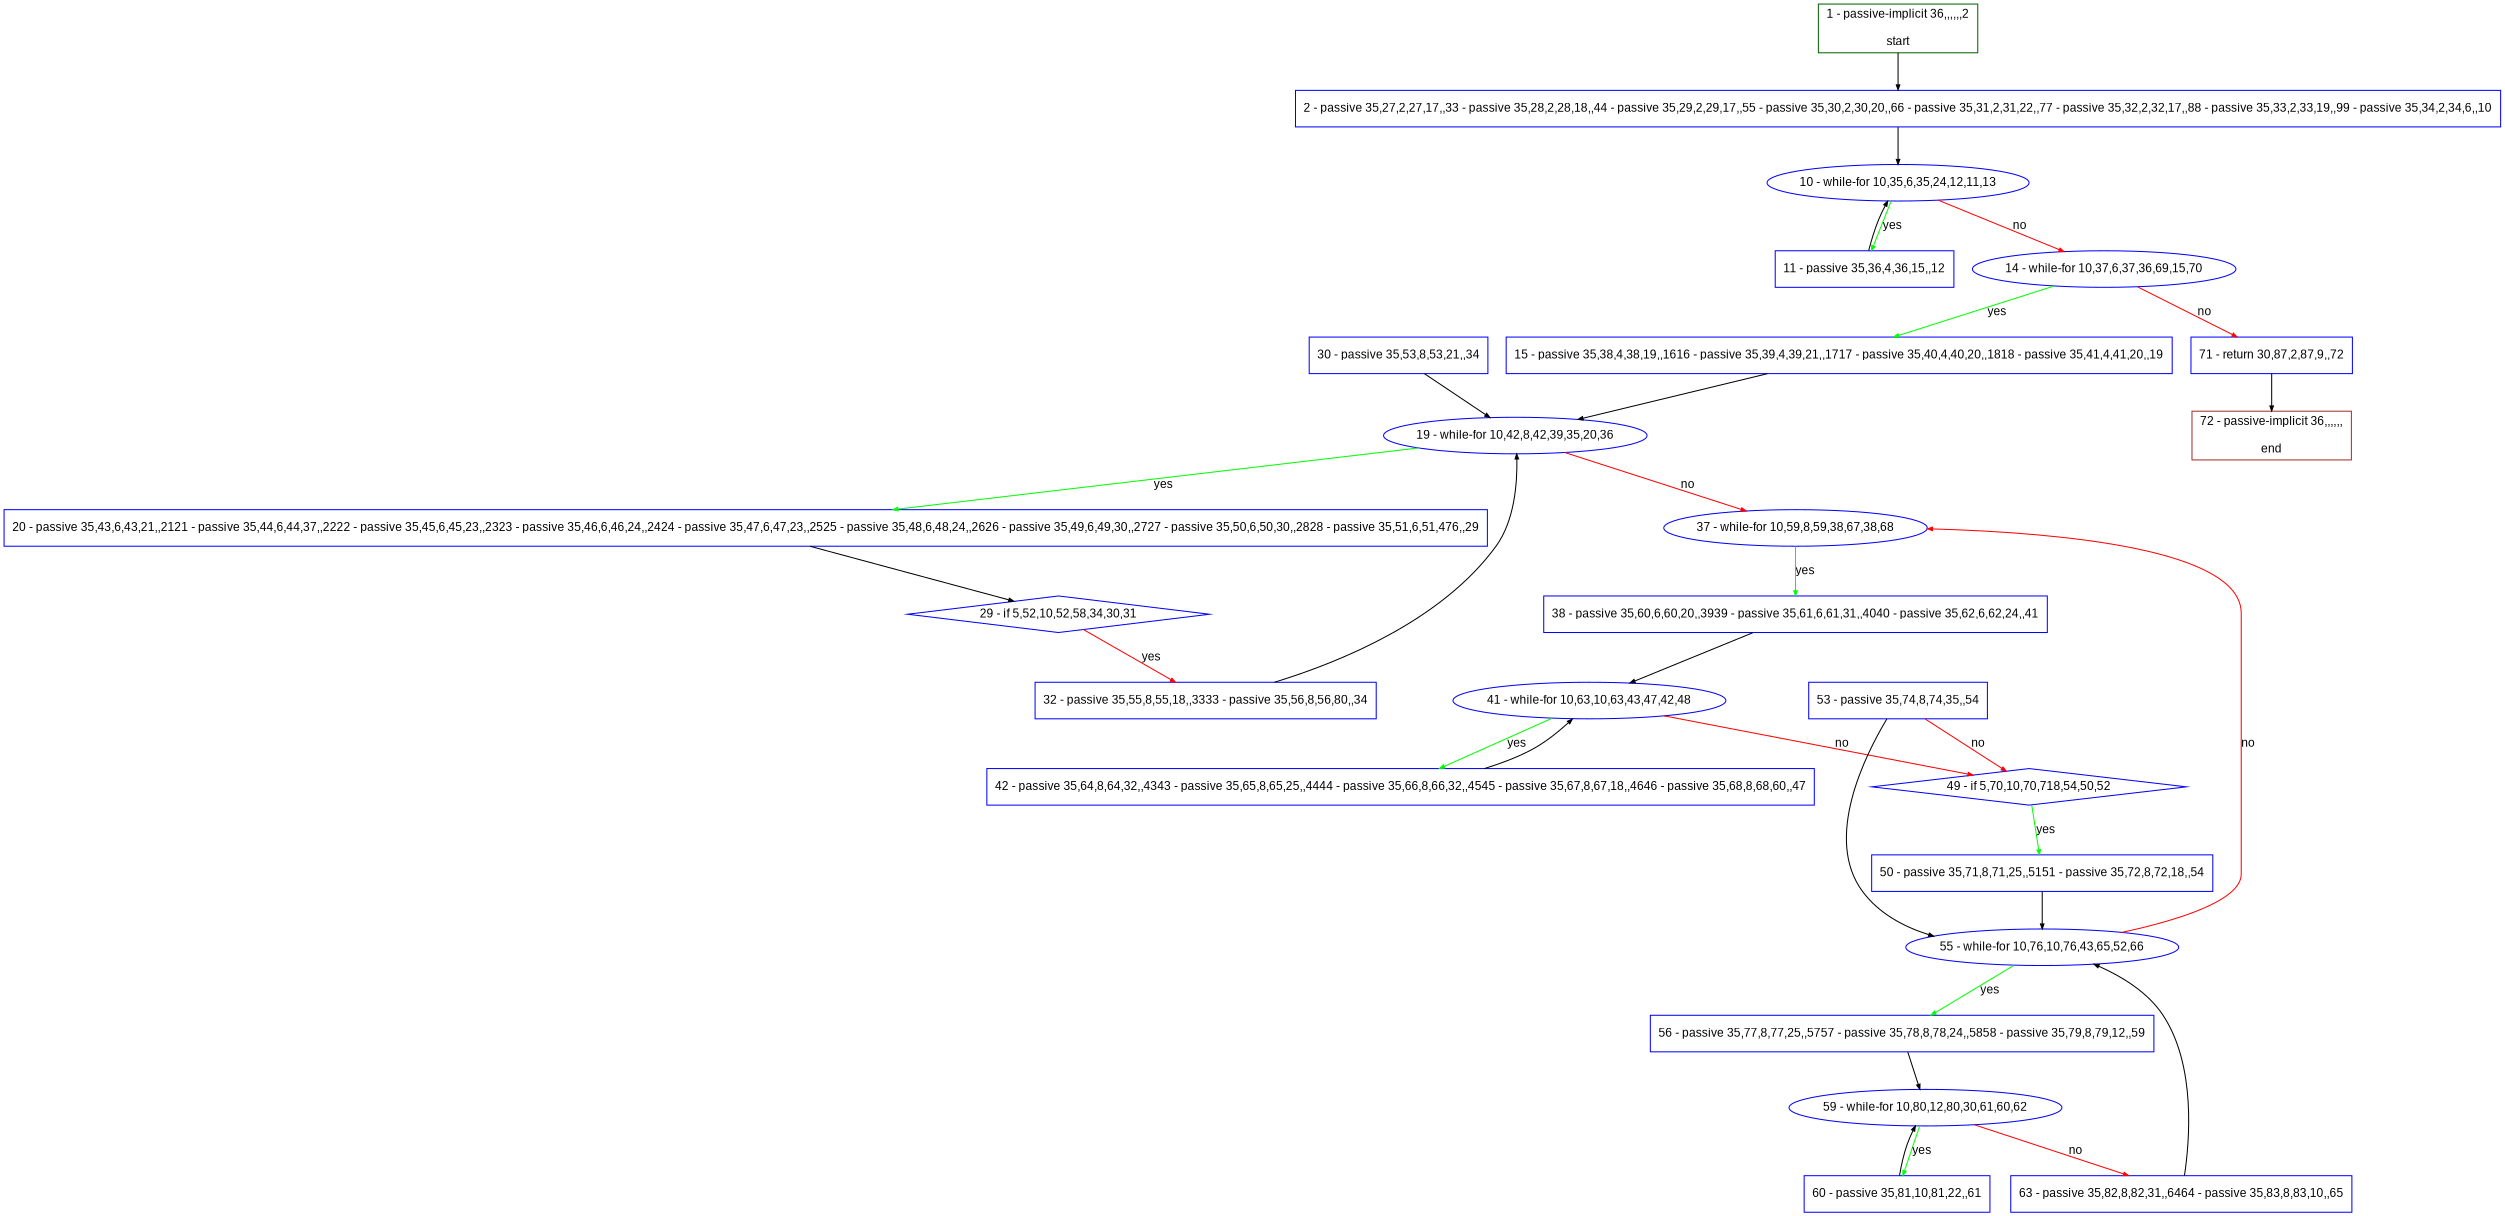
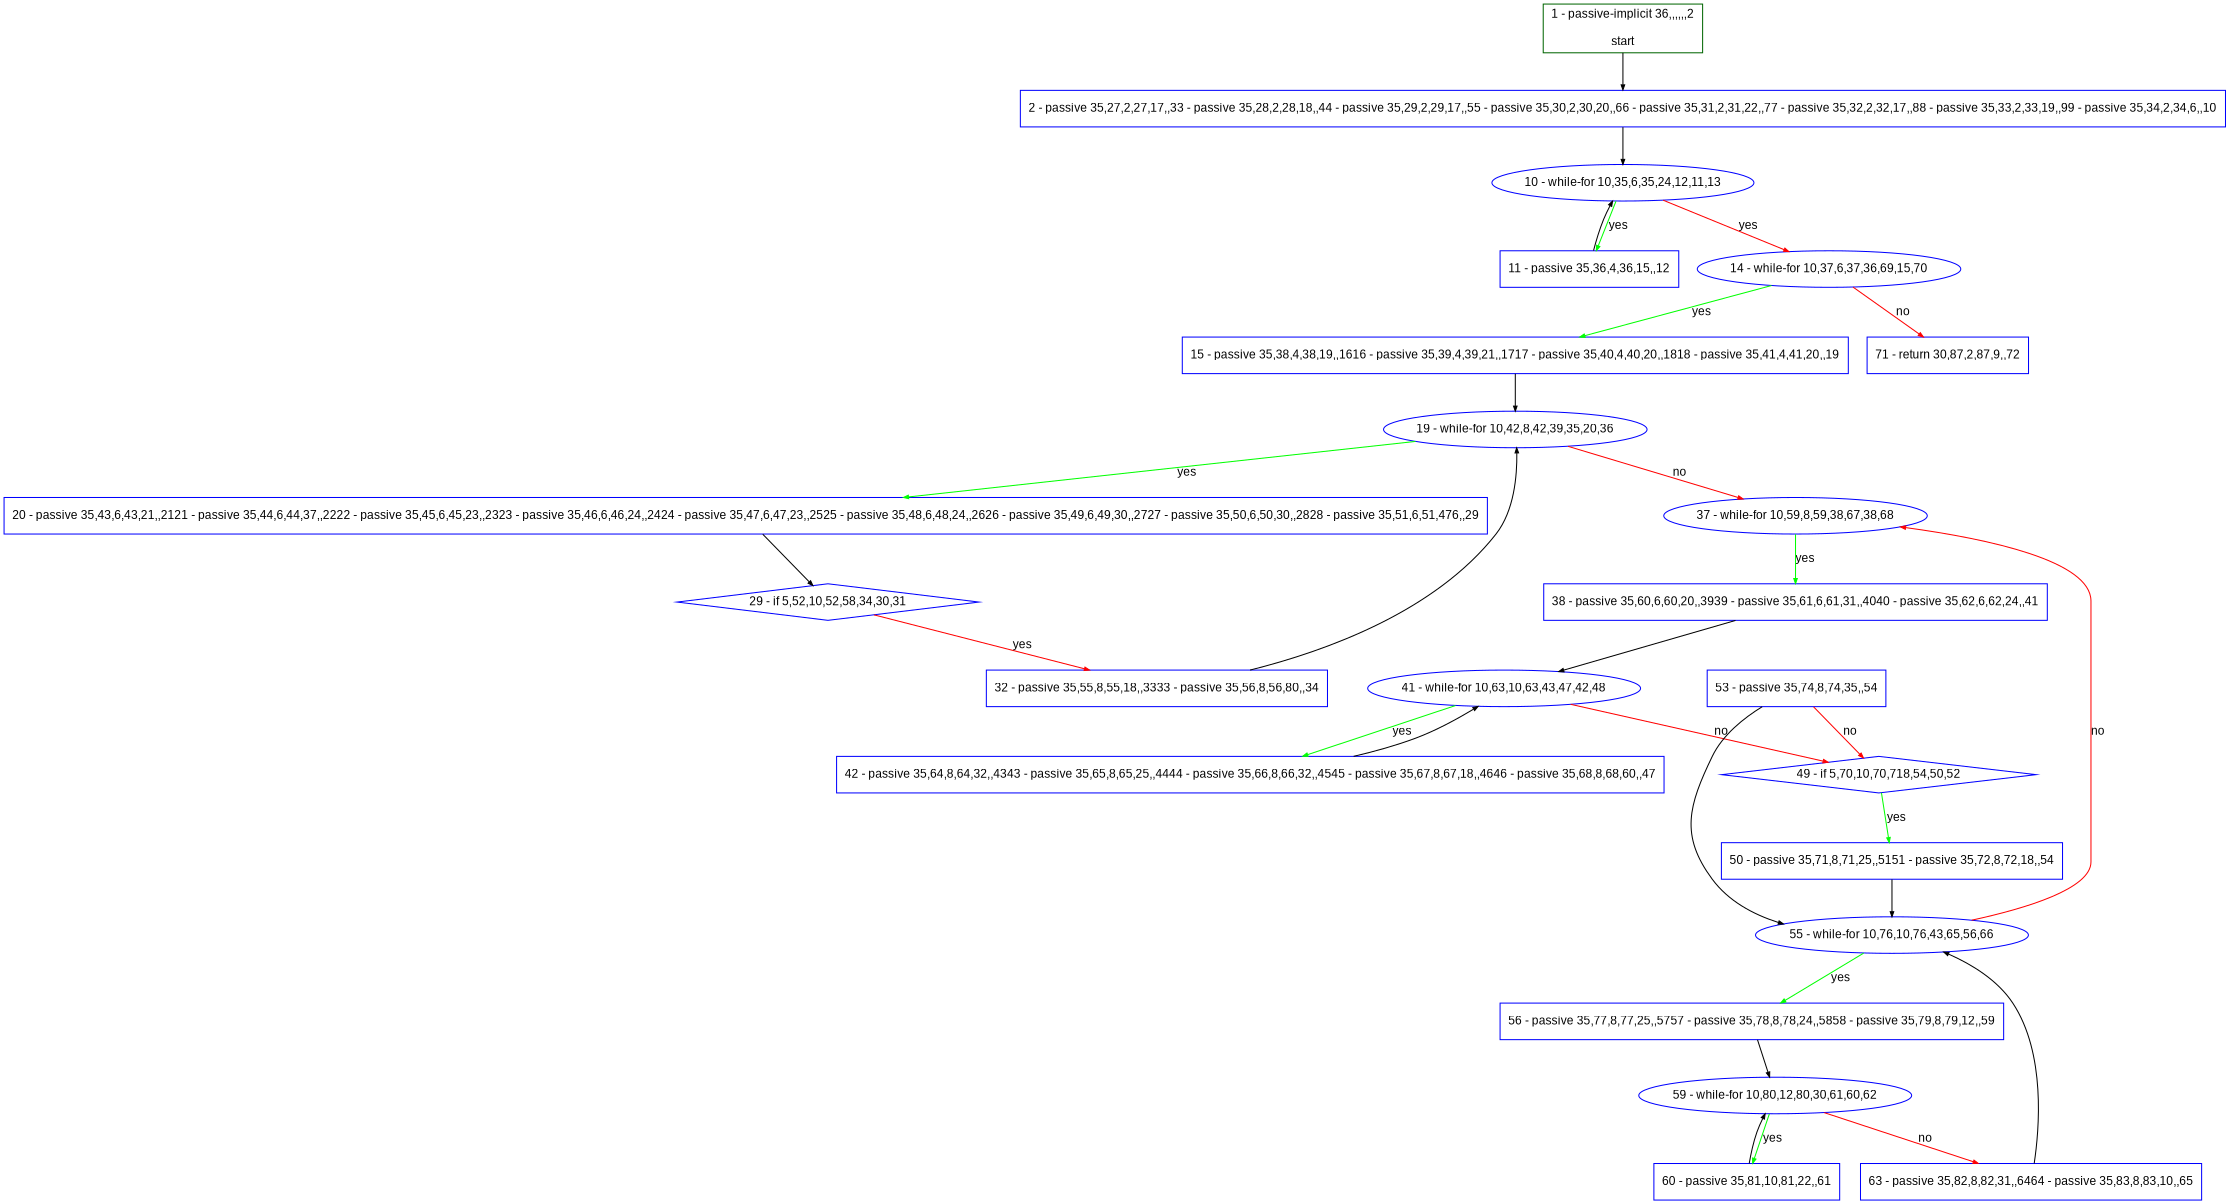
  digraph {
    bgcolor=white
    compound=true
    fillcolor="#FFFFCC"
    fontname=Arial
    fontsize=12
    pack=true
    packmode=clust
    style="rounded,filled"
    node [color="#0000ff" compound=true fillcolor="#ffffff" fixedsize=false fontname=Arial fontsize=12 node_initialized=no shape=box style=filled]
    edge [arrowhead=normal arrowsize=0.5 arrowtail=none color="#000000" compound=true dir=forward fontcolor=black fontname=Arial fontsize=12]
    n1 [label="2 - passive 35,27,2,27,17,,33 - passive 35,28,2,28,18,,44 - passive 35,29,2,29,17,,55 - passive 35,30,2,30,20,,66 - passive 35,31,2,31,22,,77 - passive 35,32,2,32,17,,88 - passive 35,33,2,33,19,,99 - passive 35,34,2,34,6,,10"]
    n2 [label="10 - while-for 10,35,6,35,24,12,11,13" shape=oval]
    n3 [label="11 - passive 35,36,4,36,15,,12"]
    n4 [label="14 - while-for 10,37,6,37,36,69,15,70" shape=oval]
    n5 [color="#006400" label="1 - passive-implicit 36,,,,,,2\n\nstart"]
    n6 [label="15 - passive 35,38,4,38,19,,1616 - passive 35,39,4,39,21,,1717 - passive 35,40,4,40,20,,1818 - passive 35,41,4,41,20,,19"]
    n7 [label="71 - return 30,87,2,87,9,,72"]
    n8 [label="19 - while-for 10,42,8,42,39,35,20,36" shape=oval]
-   n9 [color="#a52a2a" label="72 - passive-implicit 36,,,,,,\n\nend"]
    n10 [label="20 - passive 35,43,6,43,21,,2121 - passive 35,44,6,44,37,,2222 - passive 35,45,6,45,23,,2323 - passive 35,46,6,46,24,,2424 - passive 35,47,6,47,23,,2525 - passive 35,48,6,48,24,,2626 - passive 35,49,6,49,30,,2727 - passive 35,50,6,50,30,,2828 - passive 35,51,6,51,476,,29"]
    n11 [label="37 - while-for 10,59,8,59,38,67,38,68" shape=oval]
    n12 [label="29 - if 5,52,10,52,58,34,30,31" shape=diamond]
    n13 [label="38 - passive 35,60,6,60,20,,3939 - passive 35,61,6,61,31,,4040 - passive 35,62,6,62,24,,41"]
    n14 [label="32 - passive 35,55,8,55,18,,3333 - passive 35,56,8,56,80,,34"]
    n15 [label="41 - while-for 10,63,10,63,43,47,42,48" shape=oval]
-   n16 [label="30 - passive 35,53,8,53,21,,34"]
    n17 [label="42 - passive 35,64,8,64,32,,4343 - passive 35,65,8,65,25,,4444 - passive 35,66,8,66,32,,4545 - passive 35,67,8,67,18,,4646 - passive 35,68,8,68,60,,47"]
    n18 [label="49 - if 5,70,10,70,718,54,50,52" shape=diamond]
    n19 [label="50 - passive 35,71,8,71,25,,5151 - passive 35,72,8,72,18,,54"]
-   n20 [label="55 - while-for 10,76,10,76,43,65,52,66" shape=oval]
+   n20 [label="55 - while-for 10,76,10,76,43,65,56,66" shape=oval]
    n21 [label="53 - passive 35,74,8,74,35,,54"]
    n22 [label="56 - passive 35,77,8,77,25,,5757 - passive 35,78,8,78,24,,5858 - passive 35,79,8,79,12,,59"]
    n23 [label="59 - while-for 10,80,12,80,30,61,60,62" shape=oval]
    n24 [label="60 - passive 35,81,10,81,22,,61"]
    n25 [label="63 - passive 35,82,8,82,31,,6464 - passive 35,83,8,83,10,,65"]
    n1 -> n2
    n2 -> n3 [color="#00ff00" label=yes]
-   n2 -> n4 [color="#ff0000" label=no]
+   n2 -> n4 [color="#ff0000" label=yes]
    n3 -> n2
    n4 -> n6 [color="#00ff00" label=yes]
    n4 -> n7 [color="#ff0000" label=no]
    n5 -> n1
    n6 -> n8
-   n7 -> n9
    n8 -> n10 [color="#00ff00" label=yes]
    n8 -> n11 [color="#ff0000" label=no]
    n10 -> n12
    n11 -> n13 [color="#00ff00" label=yes]
    n12 -> n14 [color="#ff0000" label=yes]
    n13 -> n15
    n14 -> n8
    n15 -> n17 [color="#00ff00" label=yes]
    n15 -> n18 [color="#ff0000" label=no]
-   n16 -> n8
    n17 -> n15
    n18 -> n19 [color="#00ff00" label=yes]
    n19 -> n20
    n20 -> n11 [color="#ff0000" label=no]
    n20 -> n22 [color="#00ff00" label=yes]
    n21 -> n18 [color="#ff0000" label=no]
    n21 -> n20
    n22 -> n23
    n23 -> n24 [color="#00ff00" label=yes]
    n23 -> n25 [color="#ff0000" label=no]
    n24 -> n23
    n25 -> n20
  }
